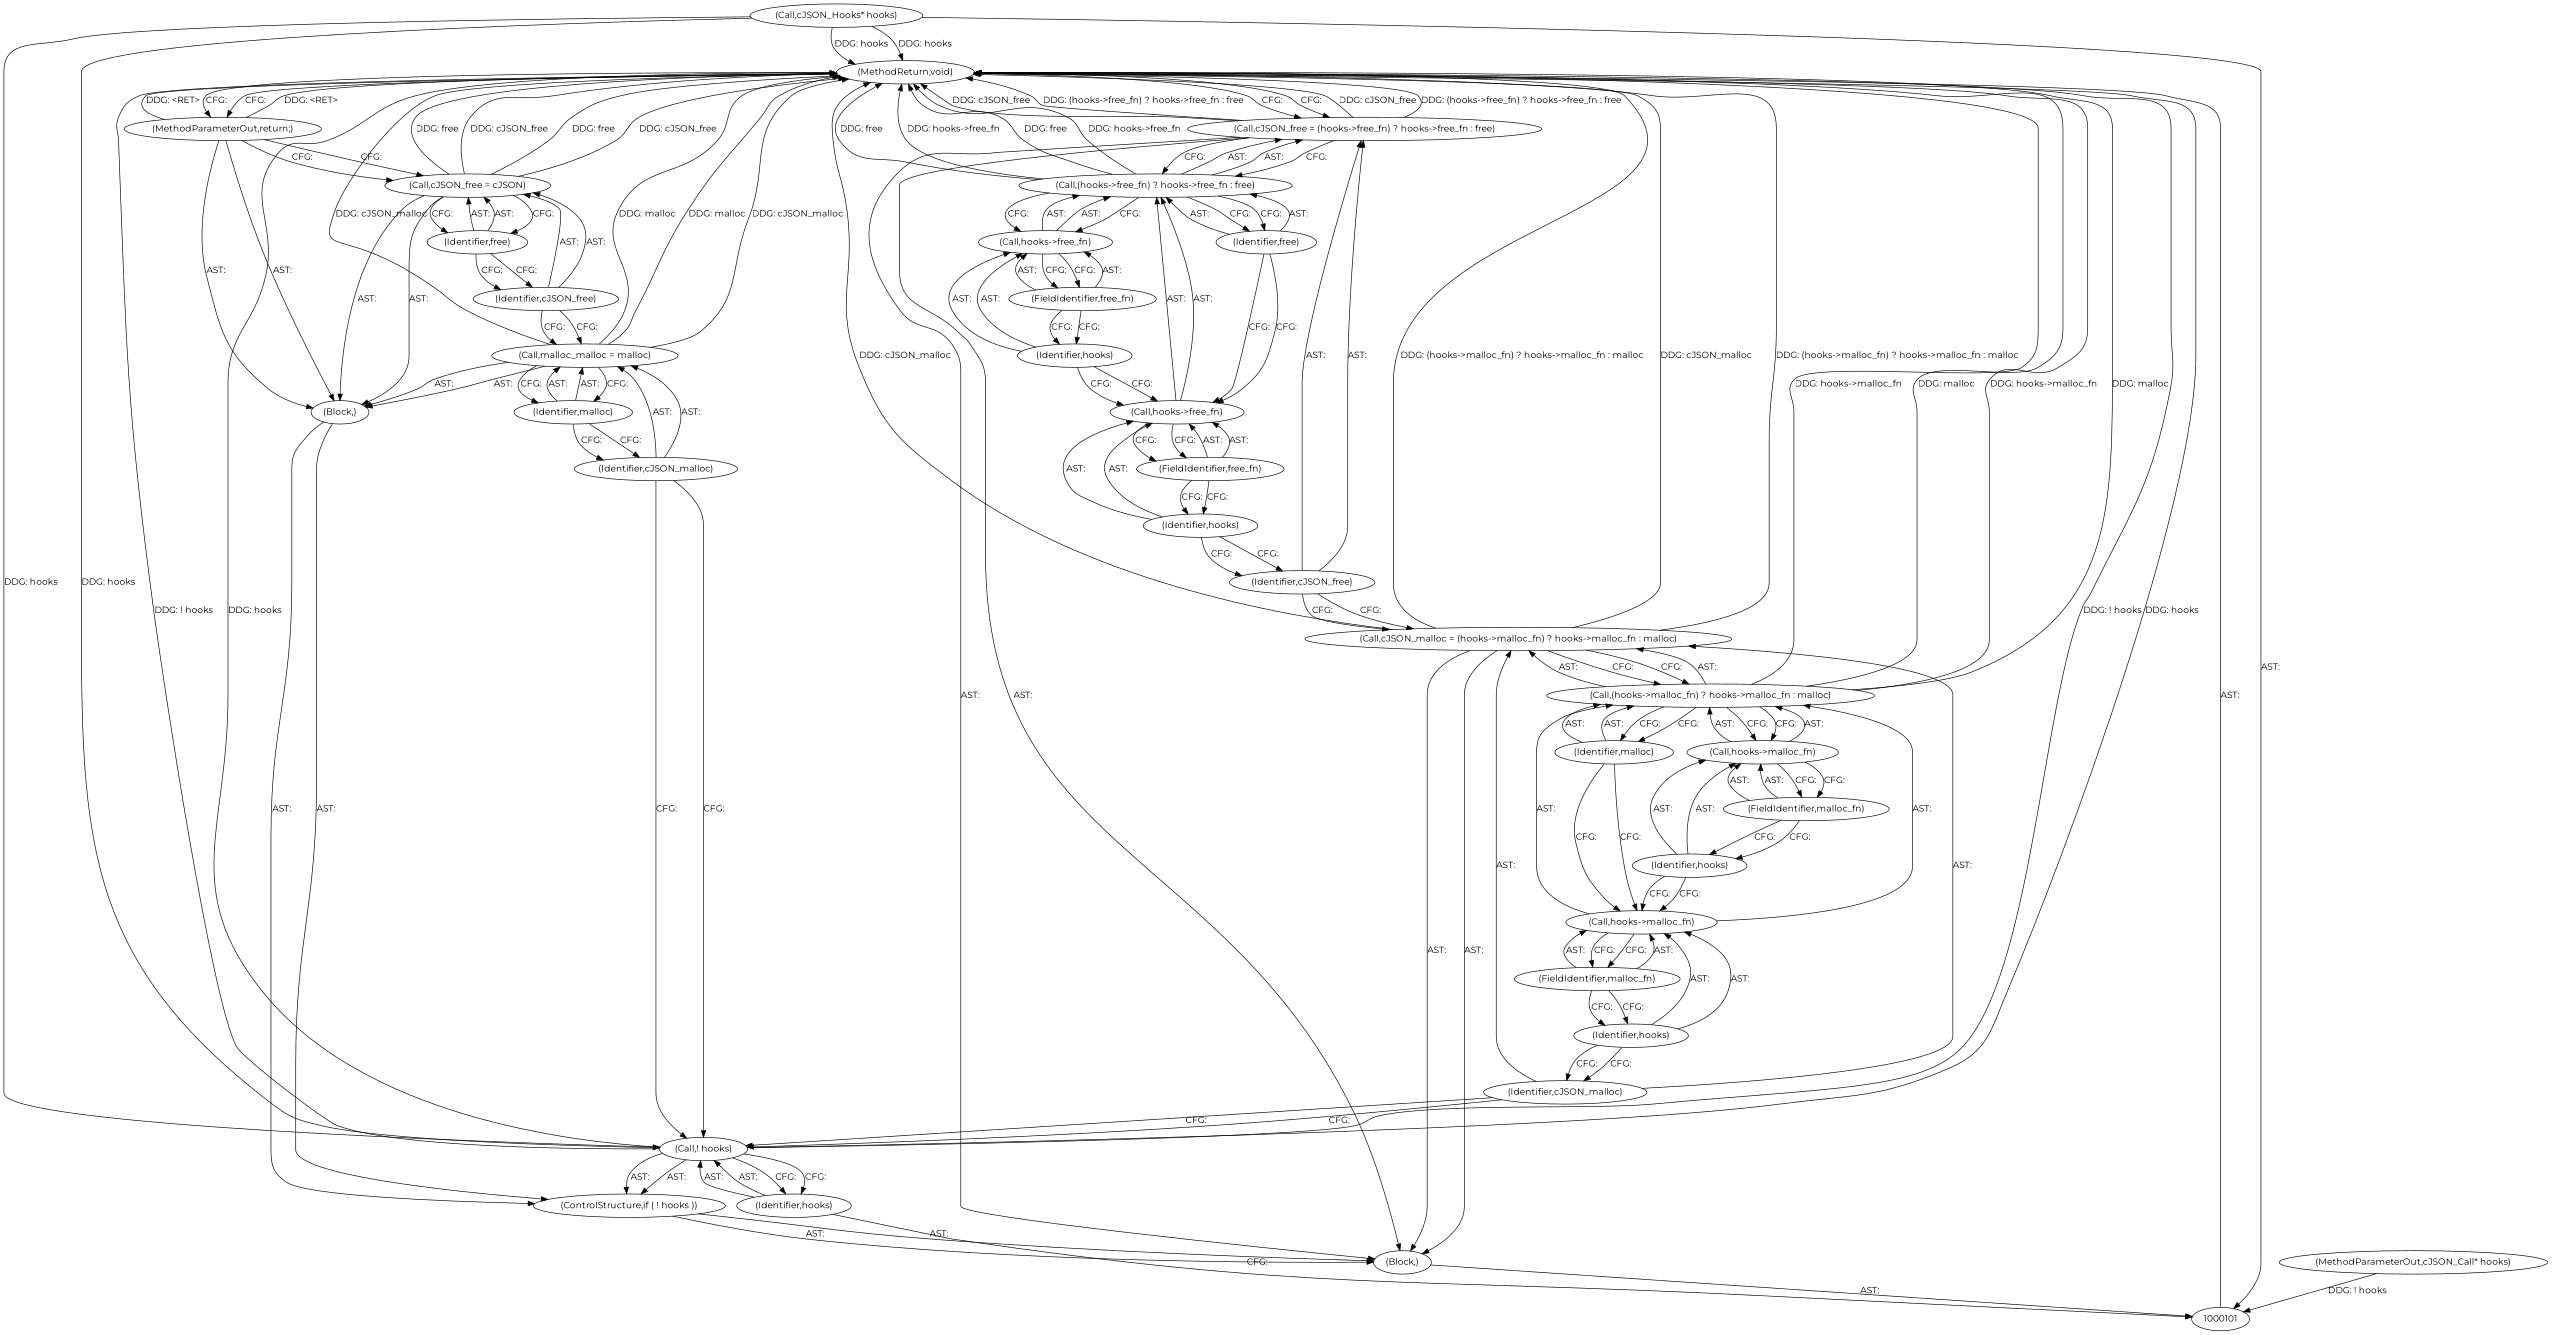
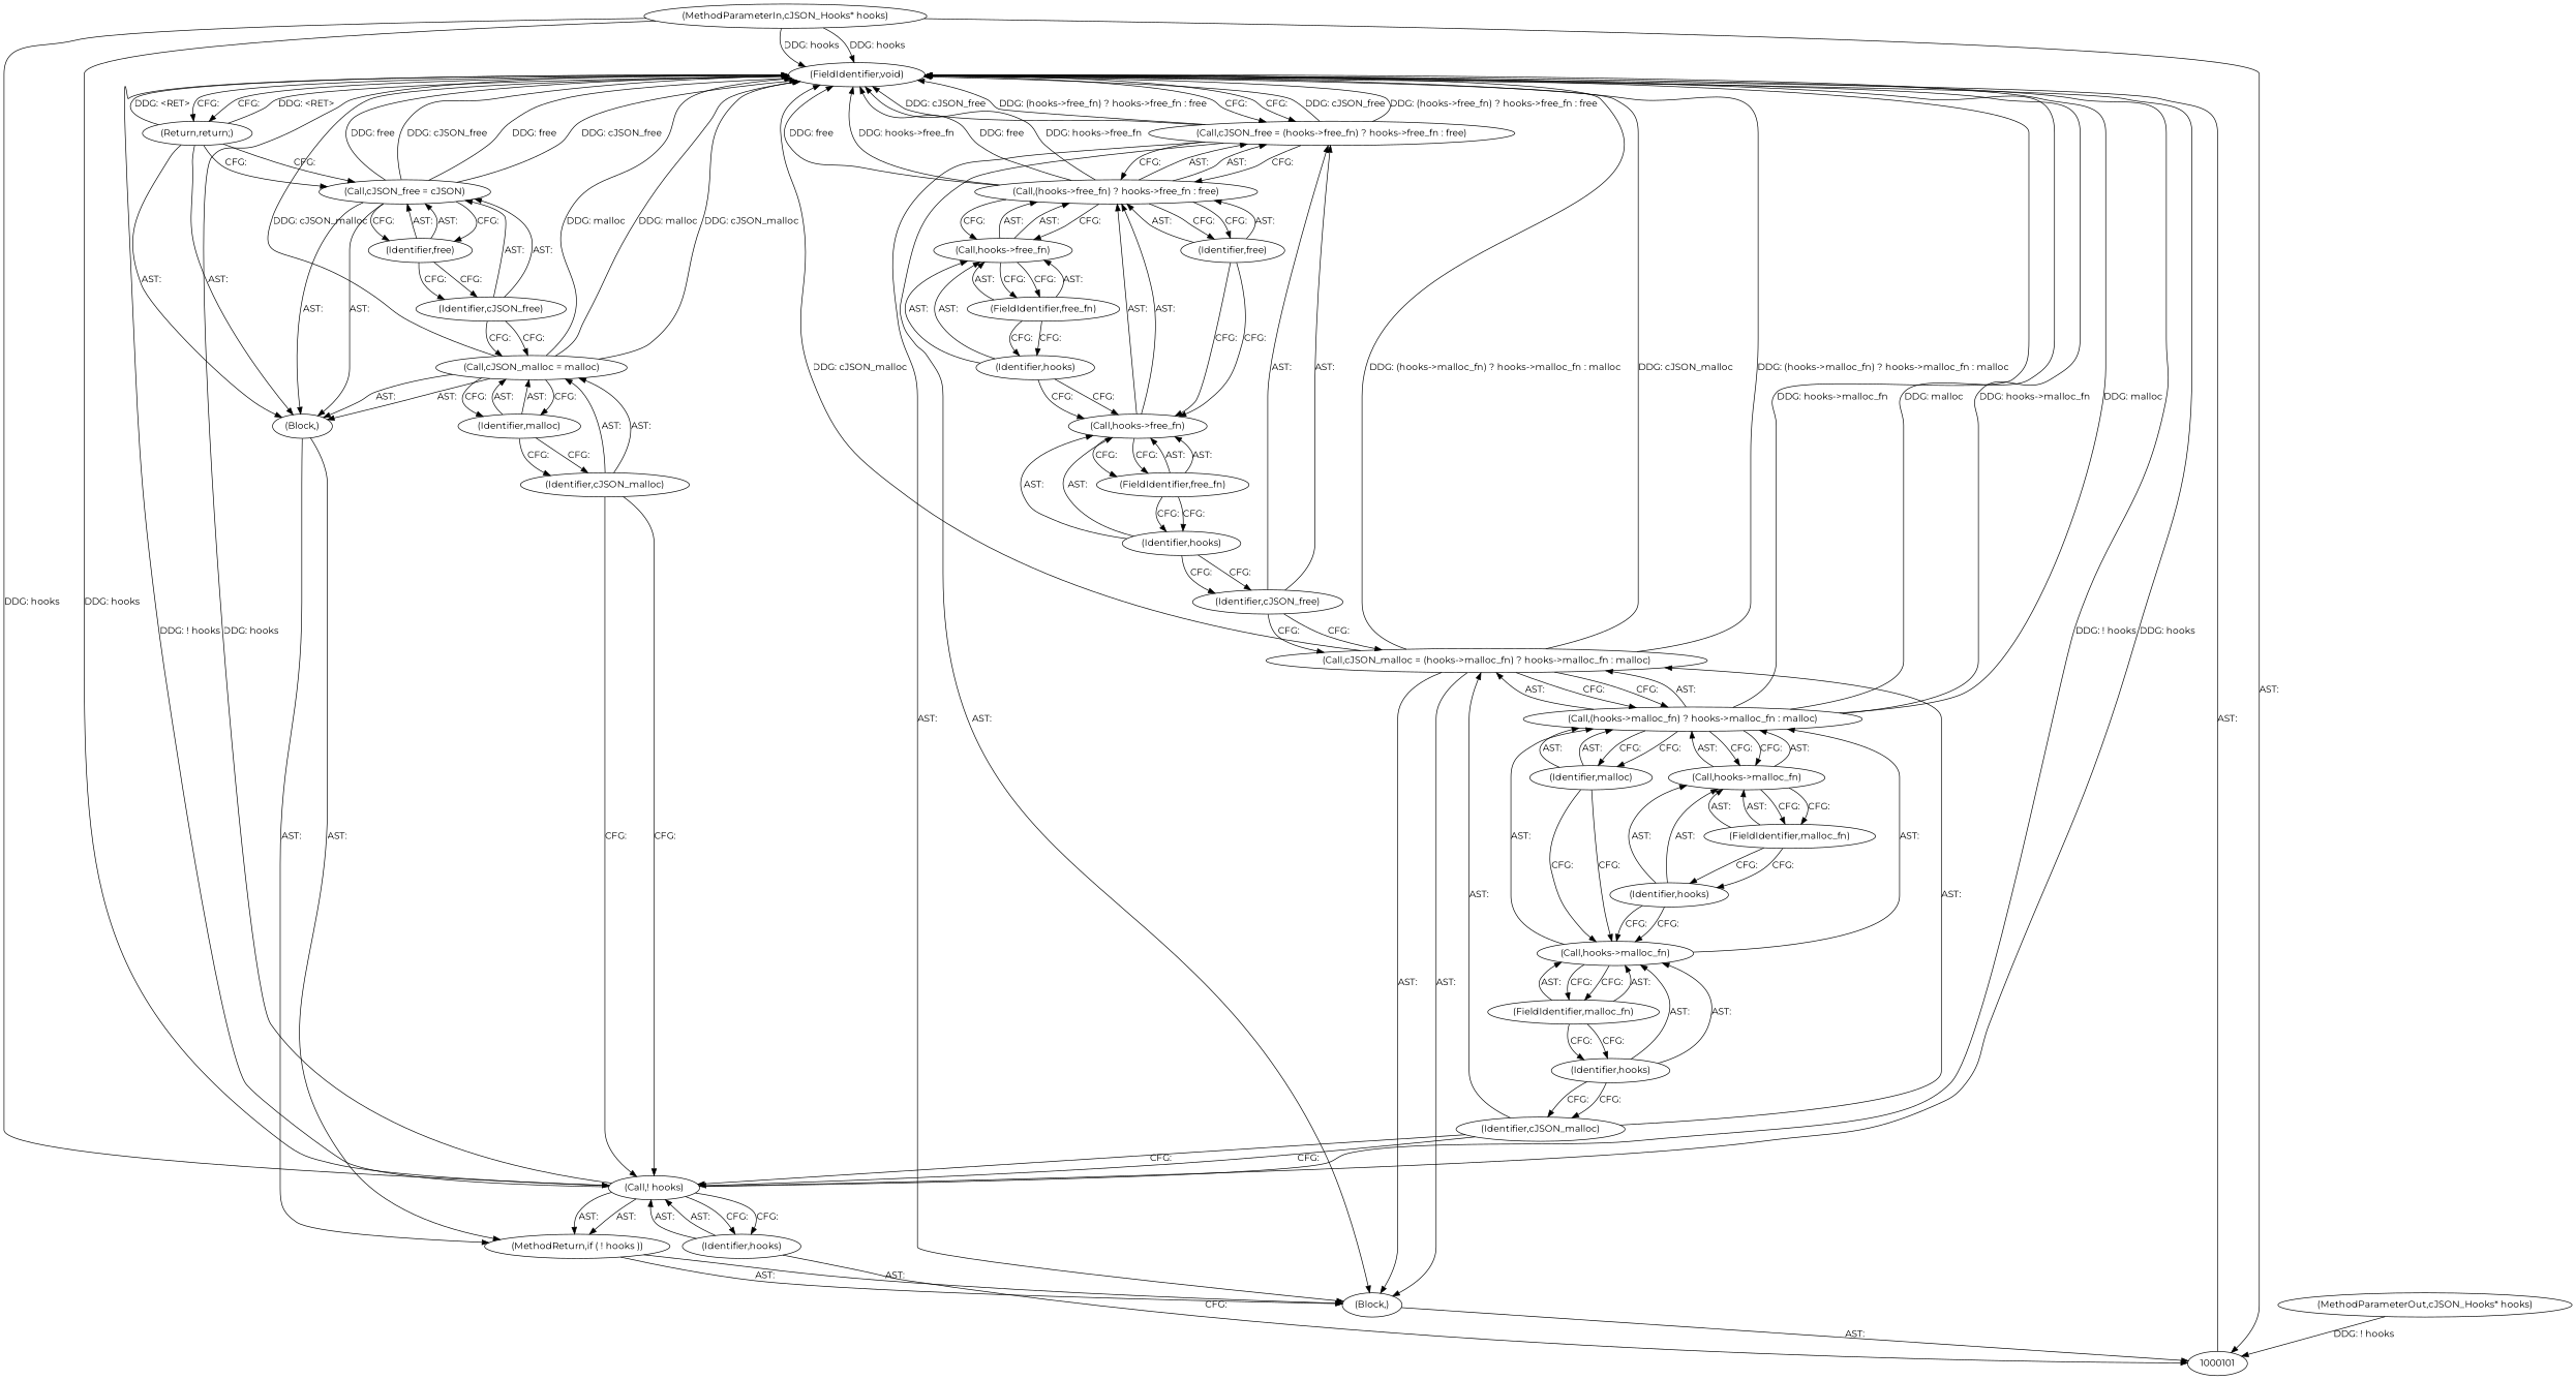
  digraph {
    fontname=Montserrat
    node [fontname=Montserrat]
    edge [fontname=Montserrat]
-   n1 [label="(MethodReturn,void)"]
+   n1 [label="(FieldIdentifier,void)"]
    n2 [label="(Call,cJSON_free = (hooks->free_fn) ? hooks->free_fn : free)"]
-   n3 [label="(MethodParameterOut,return;)"]
+   n3 [label="(Return,return;)"]
    n4 [label="(Call,(hooks->free_fn) ? hooks->free_fn : free)"]
    n5 [label="(Block,)"]
    n6 [label="(Block,)"]
    n7 [label="(Call,cJSON_free = cJSON)"]
    1000101
-   n9 [label="(Call,cJSON_Hooks* hooks)"]
+   n9 [label="(MethodParameterIn,cJSON_Hooks* hooks)"]
    n10 [label="(Call,! hooks)"]
-   n11 [label="(ControlStructure,if ( ! hooks ))"]
+   n11 [label="(MethodReturn,if ( ! hooks ))"]
    n12 [label="(Identifier,hooks)"]
-   n13 [label="(MethodParameterOut,cJSON_Call* hooks)"]
+   n13 [label="(MethodParameterOut,cJSON_Hooks* hooks)"]
    n14 [label="(Call,hooks->free_fn)"]
    n15 [label="(Identifier,free)"]
    n16 [label="(Identifier,cJSON_free)"]
    n17 [label="(Call,cJSON_malloc = (hooks->malloc_fn) ? hooks->malloc_fn : malloc)"]
    n18 [label="(Call,(hooks->malloc_fn) ? hooks->malloc_fn : malloc)"]
    n19 [label="(FieldIdentifier,free_fn)"]
    n20 [label="(Call,hooks->free_fn)"]
    n21 [label="(FieldIdentifier,free_fn)"]
    n22 [label="(Identifier,hooks)"]
    n23 [label="(Identifier,hooks)"]
    n24 [label="(Identifier,malloc)"]
-   n25 [label="(Call,malloc_malloc = malloc)"]
+   n25 [label="(Call,cJSON_malloc = malloc)"]
    n26 [label="(Identifier,cJSON_malloc)"]
    n27 [label="(Identifier,free)"]
    n28 [label="(Identifier,cJSON_free)"]
    n29 [label="(Call,hooks->malloc_fn)"]
    n30 [label="(Identifier,malloc)"]
    n31 [label="(Identifier,cJSON_malloc)"]
    n32 [label="(FieldIdentifier,malloc_fn)"]
    n33 [label="(Call,hooks->malloc_fn)"]
    n34 [label="(FieldIdentifier,malloc_fn)"]
    n35 [label="(Identifier,hooks)"]
    n36 [label="(Identifier,hooks)"]
    n1 -> n2 [label="CFG: "]
    n1 -> n2 [label="CFG: "]
    n1 -> n3 [label="CFG: "]
    n1 -> n3 [label="CFG: "]
    n2 -> n1 [label="DDG: cJSON_free"]
    n2 -> n1 [label="DDG: (hooks->free_fn) ? hooks->free_fn : free"]
    n2 -> n1 [label="DDG: cJSON_free"]
    n2 -> n1 [label="DDG: (hooks->free_fn) ? hooks->free_fn : free"]
    n2 -> n4 [label="CFG: "]
    n2 -> n4 [label="CFG: "]
    n2 -> n5 [label="AST: "]
    n2 -> n5 [label="AST: "]
    n3 -> n1 [label="DDG: <RET>"]
    n3 -> n1 [label="DDG: <RET>"]
    n3 -> n6 [label="AST: "]
    n3 -> n6 [label="AST: "]
    n3 -> n7 [label="CFG: "]
    n3 -> n7 [label="CFG: "]
    n4 -> n1 [label="DDG: free"]
    n4 -> n1 [label="DDG: hooks->free_fn"]
    n4 -> n1 [label="DDG: free"]
    n4 -> n1 [label="DDG: hooks->free_fn"]
    n4 -> n2 [label="AST: "]
    n4 -> n2 [label="AST: "]
    n4 -> n14 [label="CFG: "]
    n4 -> n14 [label="CFG: "]
    n4 -> n15 [label="CFG: "]
    n4 -> n15 [label="CFG: "]
    n5 -> 1000101 [label="AST: "]
    n6 -> n11 [label="AST: "]
    n6 -> n11 [label="AST: "]
    n7 -> n1 [label="DDG: cJSON_free"]
    n7 -> n1 [label="DDG: free"]
    n7 -> n1 [label="DDG: cJSON_free"]
    n7 -> n1 [label="DDG: free"]
    n7 -> n6 [label="AST: "]
    n7 -> n6 [label="AST: "]
    n7 -> n27 [label="CFG: "]
    n7 -> n27 [label="CFG: "]
    1000101 -> n1 [label="AST: "]
    n9 -> n1 [label="DDG: hooks"]
    n9 -> n1 [label="DDG: hooks"]
    n9 -> 1000101 [label="AST: "]
    n9 -> n10 [label="DDG: hooks"]
    n9 -> n10 [label="DDG: hooks"]
    n10 -> n1 [label="DDG: ! hooks"]
    n10 -> n1 [label="DDG: hooks"]
    n10 -> n1 [label="DDG: ! hooks"]
    n10 -> n1 [label="DDG: hooks"]
    n10 -> n11 [label="AST: "]
    n10 -> n11 [label="AST: "]
    n10 -> n12 [label="CFG: "]
    n10 -> n12 [label="CFG: "]
    n11 -> n5 [label="AST: "]
    n11 -> n5 [label="AST: "]
    n12 -> 1000101 [label="CFG: "]
    n12 -> n10 [label="AST: "]
    n12 -> n10 [label="AST: "]
    n13 -> 1000101 [label="DDG: ! hooks"]
    n14 -> n4 [label="AST: "]
    n14 -> n4 [label="AST: "]
    n14 -> n19 [label="CFG: "]
    n14 -> n19 [label="CFG: "]
    n15 -> n4 [label="AST: "]
    n15 -> n4 [label="AST: "]
    n15 -> n20 [label="CFG: "]
    n15 -> n20 [label="CFG: "]
    n16 -> n2 [label="AST: "]
    n16 -> n2 [label="AST: "]
    n16 -> n17 [label="CFG: "]
    n16 -> n17 [label="CFG: "]
    n17 -> n1 [label="DDG: (hooks->malloc_fn) ? hooks->malloc_fn : malloc"]
    n17 -> n1 [label="DDG: cJSON_malloc"]
    n17 -> n1 [label="DDG: (hooks->malloc_fn) ? hooks->malloc_fn : malloc"]
    n17 -> n1 [label="DDG: cJSON_malloc"]
    n17 -> n5 [label="AST: "]
    n17 -> n5 [label="AST: "]
    n17 -> n18 [label="CFG: "]
    n17 -> n18 [label="CFG: "]
    n18 -> n1 [label="DDG: hooks->malloc_fn"]
    n18 -> n1 [label="DDG: malloc"]
    n18 -> n1 [label="DDG: hooks->malloc_fn"]
    n18 -> n1 [label="DDG: malloc"]
    n18 -> n17 [label="AST: "]
    n18 -> n17 [label="AST: "]
    n18 -> n29 [label="CFG: "]
    n18 -> n29 [label="CFG: "]
    n18 -> n30 [label="CFG: "]
    n18 -> n30 [label="CFG: "]
    n19 -> n14 [label="AST: "]
    n19 -> n14 [label="AST: "]
    n19 -> n23 [label="CFG: "]
    n19 -> n23 [label="CFG: "]
    n20 -> n4 [label="AST: "]
    n20 -> n4 [label="AST: "]
    n20 -> n21 [label="CFG: "]
    n20 -> n21 [label="CFG: "]
    n21 -> n20 [label="AST: "]
    n21 -> n20 [label="AST: "]
    n21 -> n22 [label="CFG: "]
    n21 -> n22 [label="CFG: "]
    n22 -> n16 [label="CFG: "]
    n22 -> n16 [label="CFG: "]
    n22 -> n20 [label="AST: "]
    n22 -> n20 [label="AST: "]
    n23 -> n14 [label="AST: "]
    n23 -> n14 [label="AST: "]
    n23 -> n20 [label="CFG: "]
    n23 -> n20 [label="CFG: "]
    n24 -> n25 [label="AST: "]
    n24 -> n25 [label="AST: "]
    n24 -> n26 [label="CFG: "]
    n24 -> n26 [label="CFG: "]
    n25 -> n1 [label="DDG: malloc"]
    n25 -> n1 [label="DDG: cJSON_malloc"]
    n25 -> n1 [label="DDG: malloc"]
    n25 -> n1 [label="DDG: cJSON_malloc"]
    n25 -> n6 [label="AST: "]
    n25 -> n6 [label="AST: "]
    n25 -> n24 [label="CFG: "]
    n25 -> n24 [label="CFG: "]
    n26 -> n10 [label="CFG: "]
    n26 -> n10 [label="CFG: "]
    n26 -> n25 [label="AST: "]
    n26 -> n25 [label="AST: "]
    n27 -> n7 [label="AST: "]
    n27 -> n7 [label="AST: "]
    n27 -> n28 [label="CFG: "]
    n27 -> n28 [label="CFG: "]
    n28 -> n7 [label="AST: "]
    n28 -> n7 [label="AST: "]
    n28 -> n25 [label="CFG: "]
    n28 -> n25 [label="CFG: "]
    n29 -> n18 [label="AST: "]
    n29 -> n18 [label="AST: "]
    n29 -> n32 [label="CFG: "]
    n29 -> n32 [label="CFG: "]
    n30 -> n18 [label="AST: "]
    n30 -> n18 [label="AST: "]
    n30 -> n33 [label="CFG: "]
    n30 -> n33 [label="CFG: "]
    n31 -> n10 [label="CFG: "]
    n31 -> n10 [label="CFG: "]
    n31 -> n17 [label="AST: "]
    n31 -> n17 [label="AST: "]
    n32 -> n29 [label="AST: "]
    n32 -> n29 [label="AST: "]
    n32 -> n36 [label="CFG: "]
    n32 -> n36 [label="CFG: "]
    n33 -> n18 [label="AST: "]
    n33 -> n18 [label="AST: "]
    n33 -> n34 [label="CFG: "]
    n33 -> n34 [label="CFG: "]
    n34 -> n33 [label="AST: "]
    n34 -> n33 [label="AST: "]
    n34 -> n35 [label="CFG: "]
    n34 -> n35 [label="CFG: "]
    n35 -> n31 [label="CFG: "]
    n35 -> n31 [label="CFG: "]
    n35 -> n33 [label="AST: "]
    n35 -> n33 [label="AST: "]
    n36 -> n29 [label="AST: "]
    n36 -> n29 [label="AST: "]
    n36 -> n33 [label="CFG: "]
    n36 -> n33 [label="CFG: "]
  }
